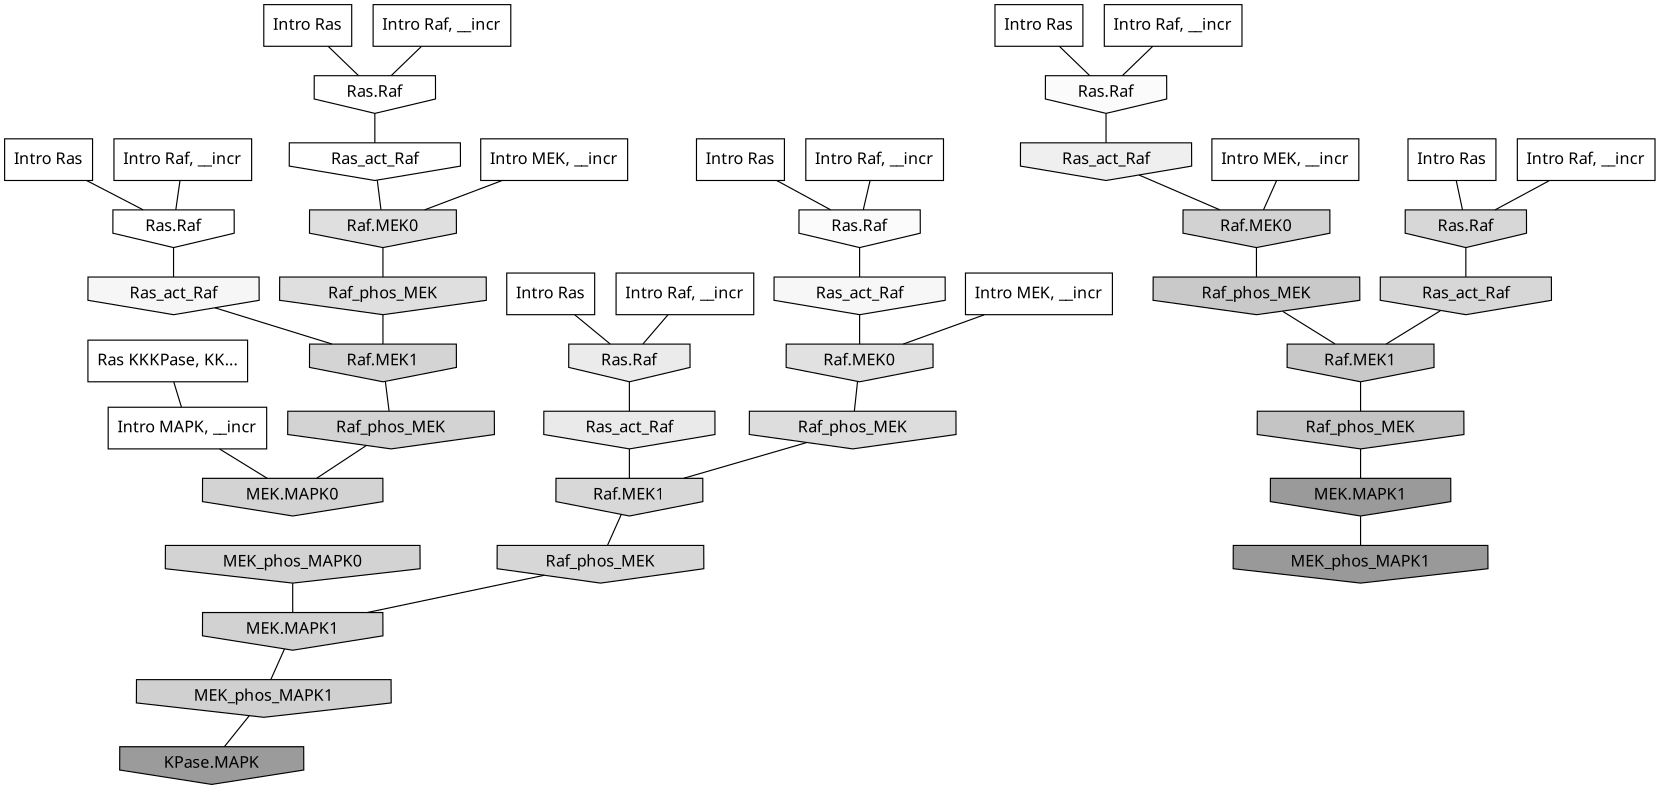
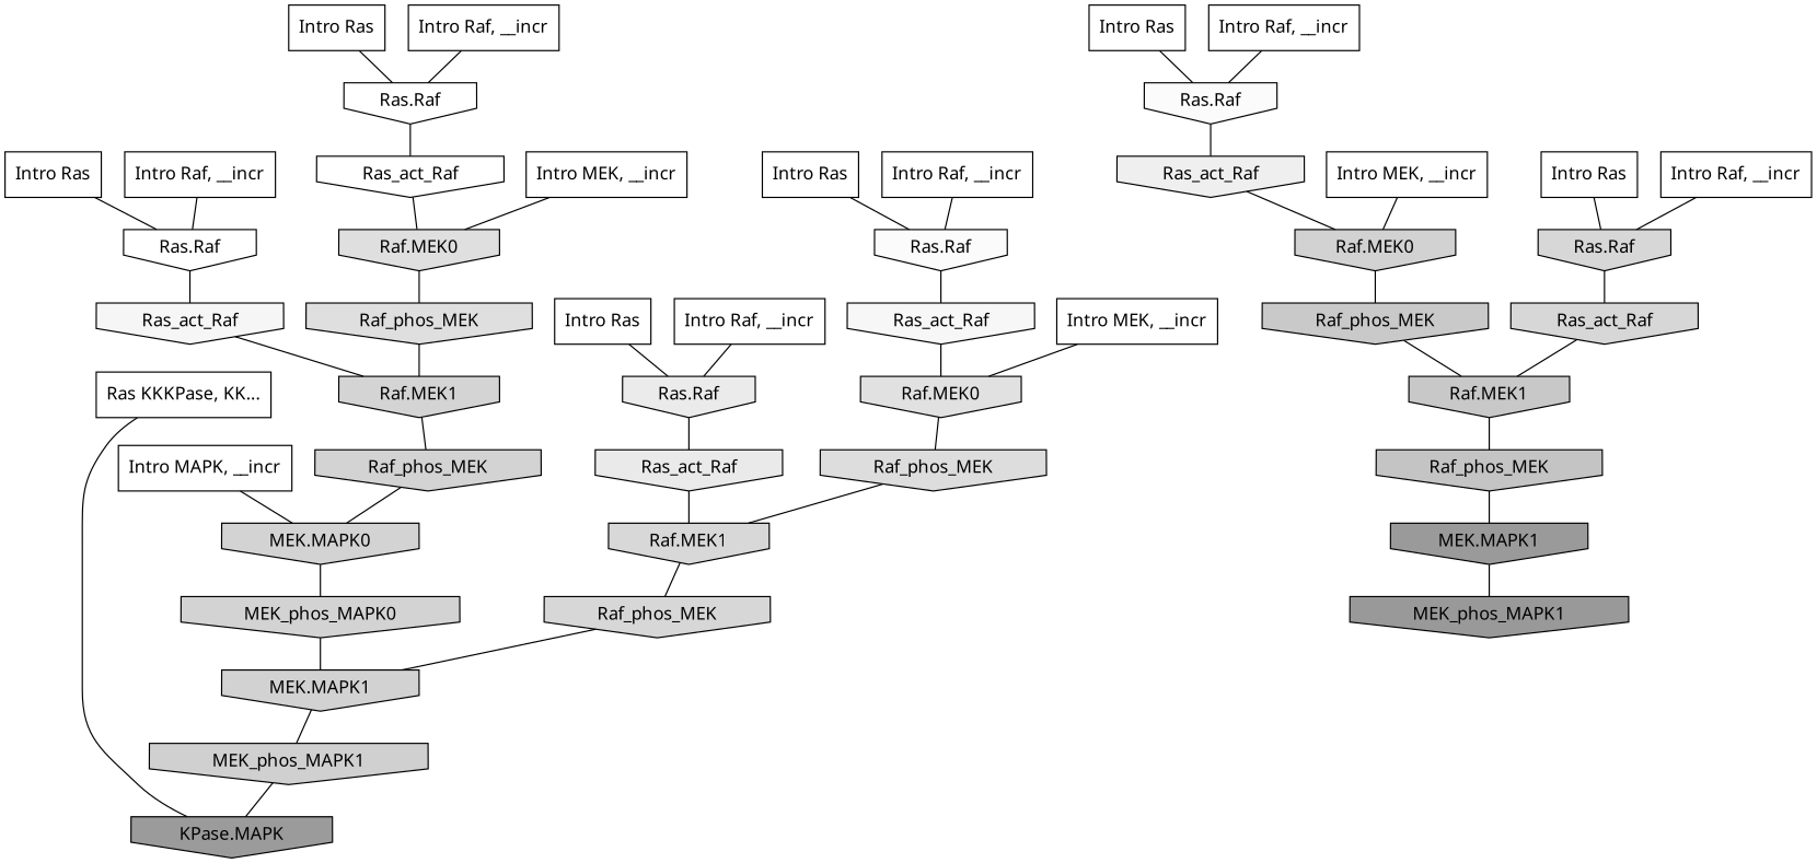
  digraph {
    rankdir=TB
    ranksep=0.30
    node [fillcolor="0.000 0.000 1.000" fontname="CMU Serif" shape=invhouse style=filled]
    edge [color="0.000 0.000 0.000" dir=none fontname="CMU Serif"]
    n1 [label="Intro Ras" shape=rectangle]
    n2 [label="Ras.Raf"]
    n3 [fillcolor="0.000 0.000 0.998" label=Ras_act_Raf]
    n4 [label="Intro Ras" shape=rectangle]
    n5 [label="Ras.Raf"]
    n6 [fillcolor="0.000 0.000 0.961" label=Ras_act_Raf]
    n7 [label="Intro Ras" shape=rectangle]
    n8 [fillcolor="0.000 0.000 0.983" label="Ras.Raf"]
    n9 [fillcolor="0.000 0.000 0.968" label=Ras_act_Raf]
    n10 [label="Intro Ras" shape=rectangle]
    n11 [fillcolor="0.000 0.000 0.983" label="Ras.Raf"]
    n12 [fillcolor="0.000 0.000 0.937" label=Ras_act_Raf]
    n13 [label="Intro Ras" shape=rectangle]
    n14 [fillcolor="0.000 0.000 0.842" label="Ras.Raf"]
    n15 [fillcolor="0.000 0.000 0.841" label=Ras_act_Raf]
    n16 [label="Intro Ras" shape=rectangle]
    n17 [fillcolor="0.000 0.000 0.920" label="Ras.Raf"]
    n18 [fillcolor="0.000 0.000 0.916" label=Ras_act_Raf]
    n19 [label="Intro Raf, __incr" shape=rectangle]
    n20 [label="Intro Raf, __incr" shape=rectangle]
    n21 [label="Intro Raf, __incr" shape=rectangle]
    n22 [label="Intro Raf, __incr" shape=rectangle]
    n23 [label="Intro Raf, __incr" shape=rectangle]
    n24 [label="Intro Raf, __incr" shape=rectangle]
    n25 [label="Intro MEK, __incr" shape=rectangle]
    n26 [fillcolor="0.000 0.000 0.874" label="Raf.MEK0"]
    n27 [fillcolor="0.000 0.000 0.874" label=Raf_phos_MEK]
    n28 [label="Intro MEK, __incr" shape=rectangle]
    n29 [fillcolor="0.000 0.000 0.879" label="Raf.MEK0"]
    n30 [fillcolor="0.000 0.000 0.864" label=Raf_phos_MEK]
    n31 [label="Intro MEK, __incr" shape=rectangle]
    n32 [fillcolor="0.000 0.000 0.822" label="Raf.MEK0"]
    n33 [fillcolor="0.000 0.000 0.788" label=Raf_phos_MEK]
    n34 [label="Intro MAPK, __incr" shape=rectangle]
    n35 [fillcolor="0.000 0.000 0.826" label="MEK.MAPK0"]
    n36 [fillcolor="0.000 0.000 0.825" label=MEK_phos_MAPK0]
    n37 [label="Ras KKKPase, KK..." shape=rectangle]
    n38 [fillcolor="0.000 0.000 0.607" label="KPase.MAPK"]
    n39 [fillcolor="0.000 0.000 0.830" label="Raf.MEK1"]
    n40 [fillcolor="0.000 0.000 0.827" label=Raf_phos_MEK]
    n41 [fillcolor="0.000 0.000 0.845" label="Raf.MEK1"]
    n42 [fillcolor="0.000 0.000 0.843" label=Raf_phos_MEK]
    n43 [fillcolor="0.000 0.000 0.821" label="MEK.MAPK1"]
    n44 [fillcolor="0.000 0.000 0.814" label=MEK_phos_MAPK1]
    n45 [fillcolor="0.000 0.000 0.784" label="Raf.MEK1"]
    n46 [fillcolor="0.000 0.000 0.769" label=Raf_phos_MEK]
    n47 [fillcolor="0.000 0.000 0.603" label="MEK.MAPK1"]
    n48 [fillcolor="0.000 0.000 0.600" label=MEK_phos_MAPK1]
    n1 -> n2
    n2 -> n3
    n3 -> n26
    n4 -> n5
    n5 -> n6
    n6 -> n39
    n7 -> n8
    n8 -> n9
    n9 -> n29
    n10 -> n11
    n11 -> n12
    n12 -> n32
    n13 -> n14
    n14 -> n15
    n15 -> n45
    n16 -> n17
    n17 -> n18
    n18 -> n41
    n19 -> n8
    n20 -> n5
    n21 -> n17
    n22 -> n14
    n23 -> n2
    n24 -> n11
    n25 -> n26
    n26 -> n27
    n27 -> n39
    n28 -> n29
    n29 -> n30
    n30 -> n41
    n31 -> n32
    n32 -> n33
    n33 -> n45
    n34 -> n35
+   n35 -> n36
    n36 -> n43
-   n37 -> n34
+   n37 -> n38
    n39 -> n40
    n40 -> n35
    n41 -> n42
    n42 -> n43
    n43 -> n44
    n44 -> n38
    n45 -> n46
    n46 -> n47
    n47 -> n48
  }
